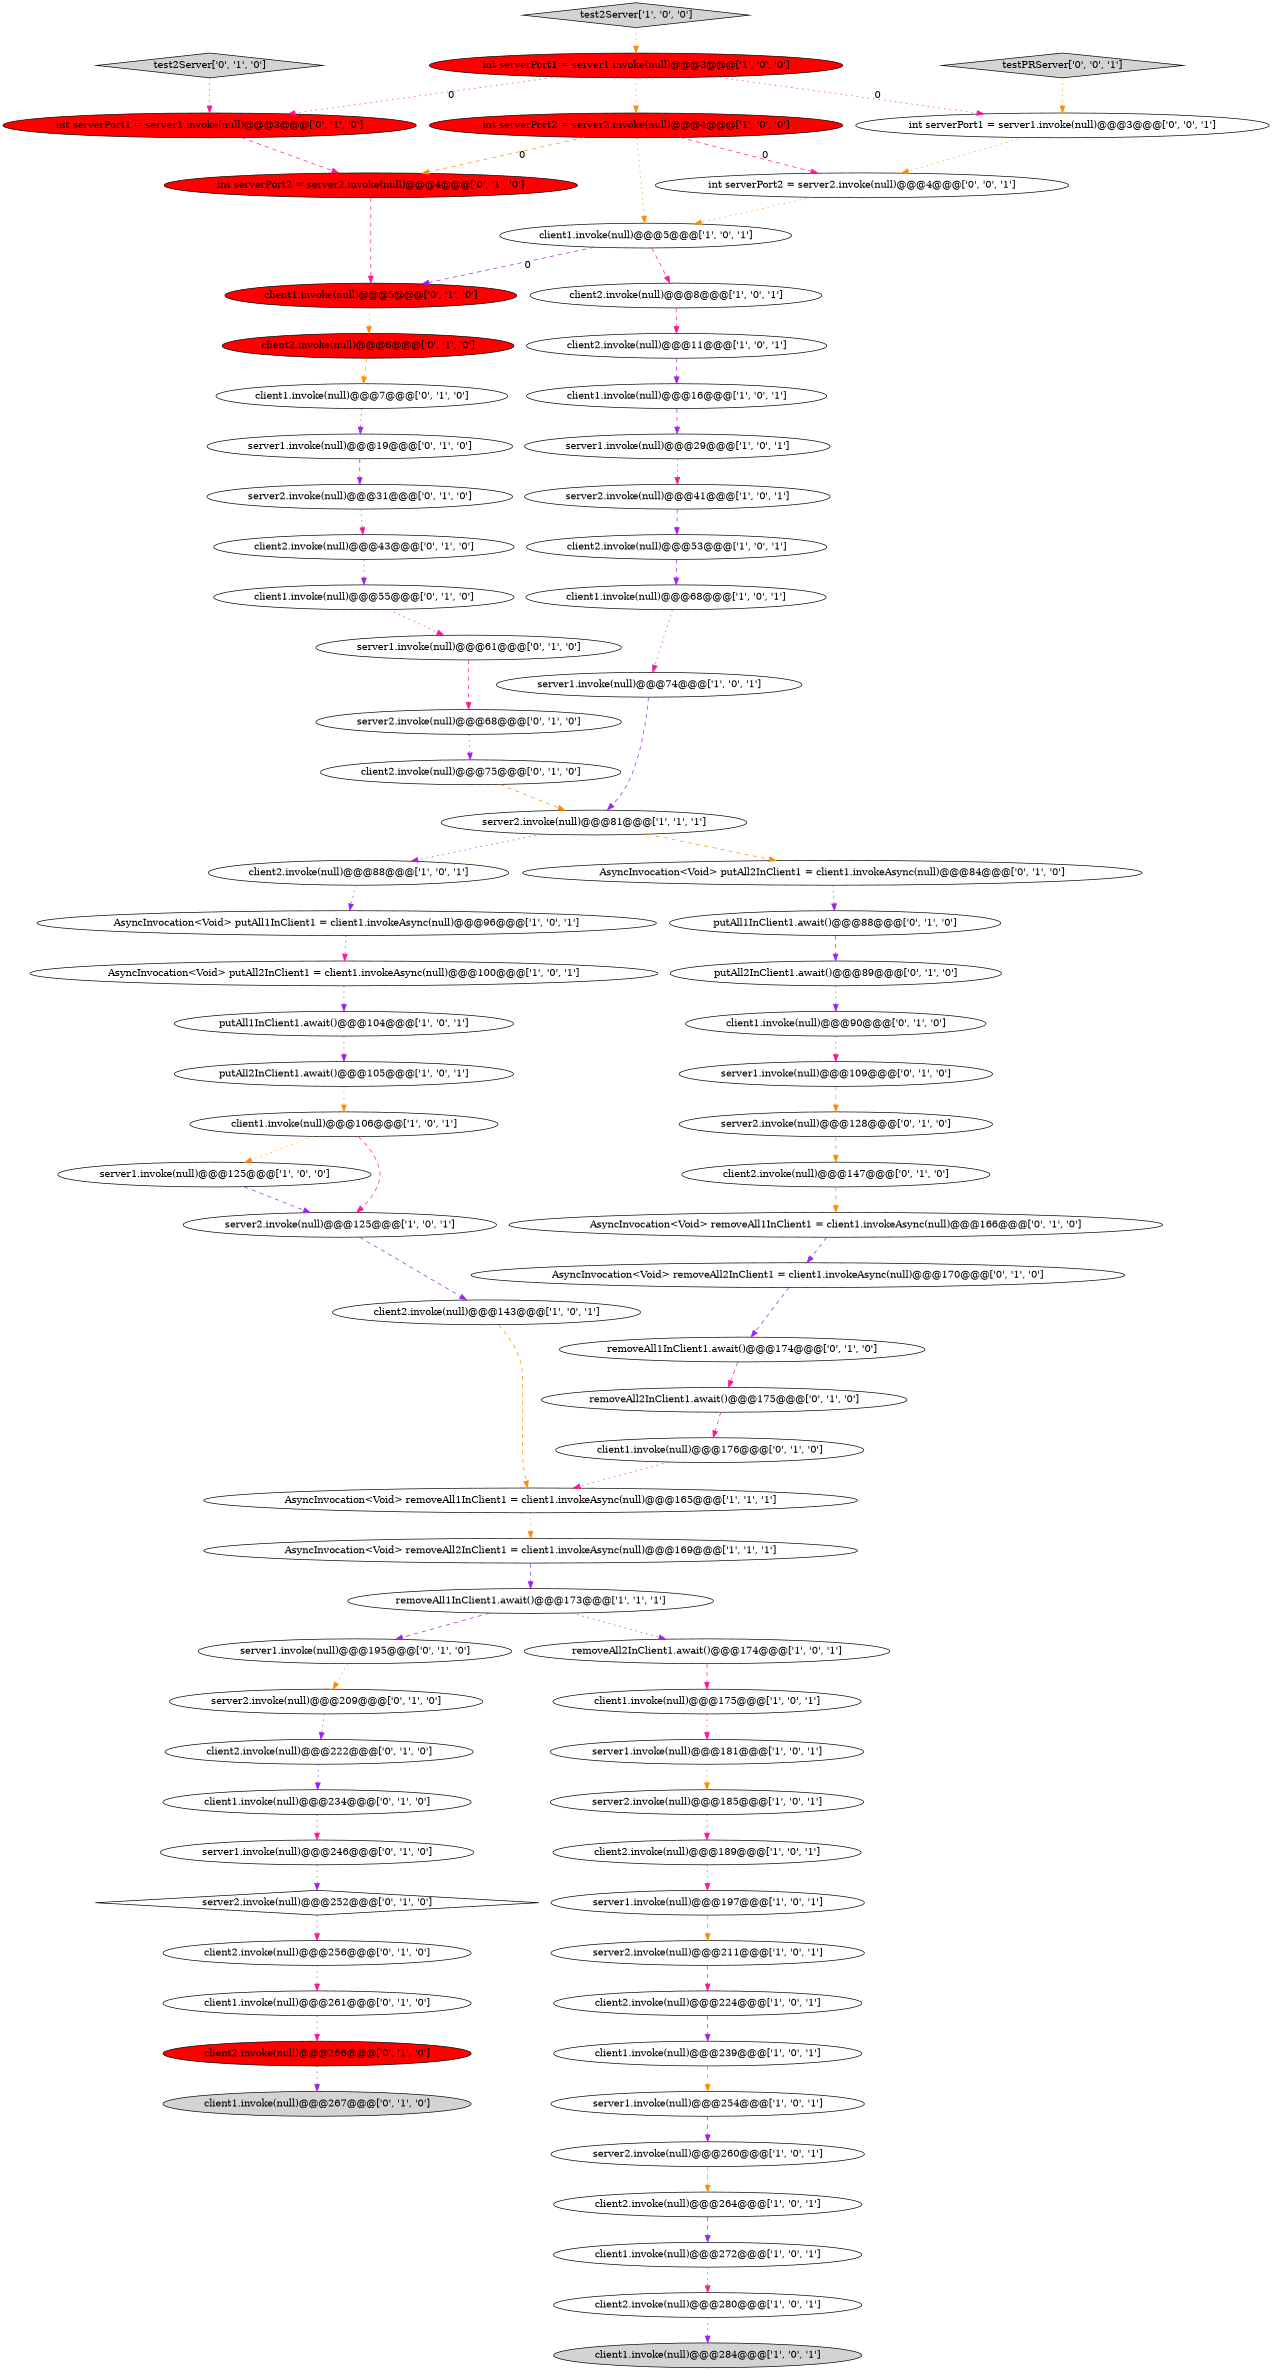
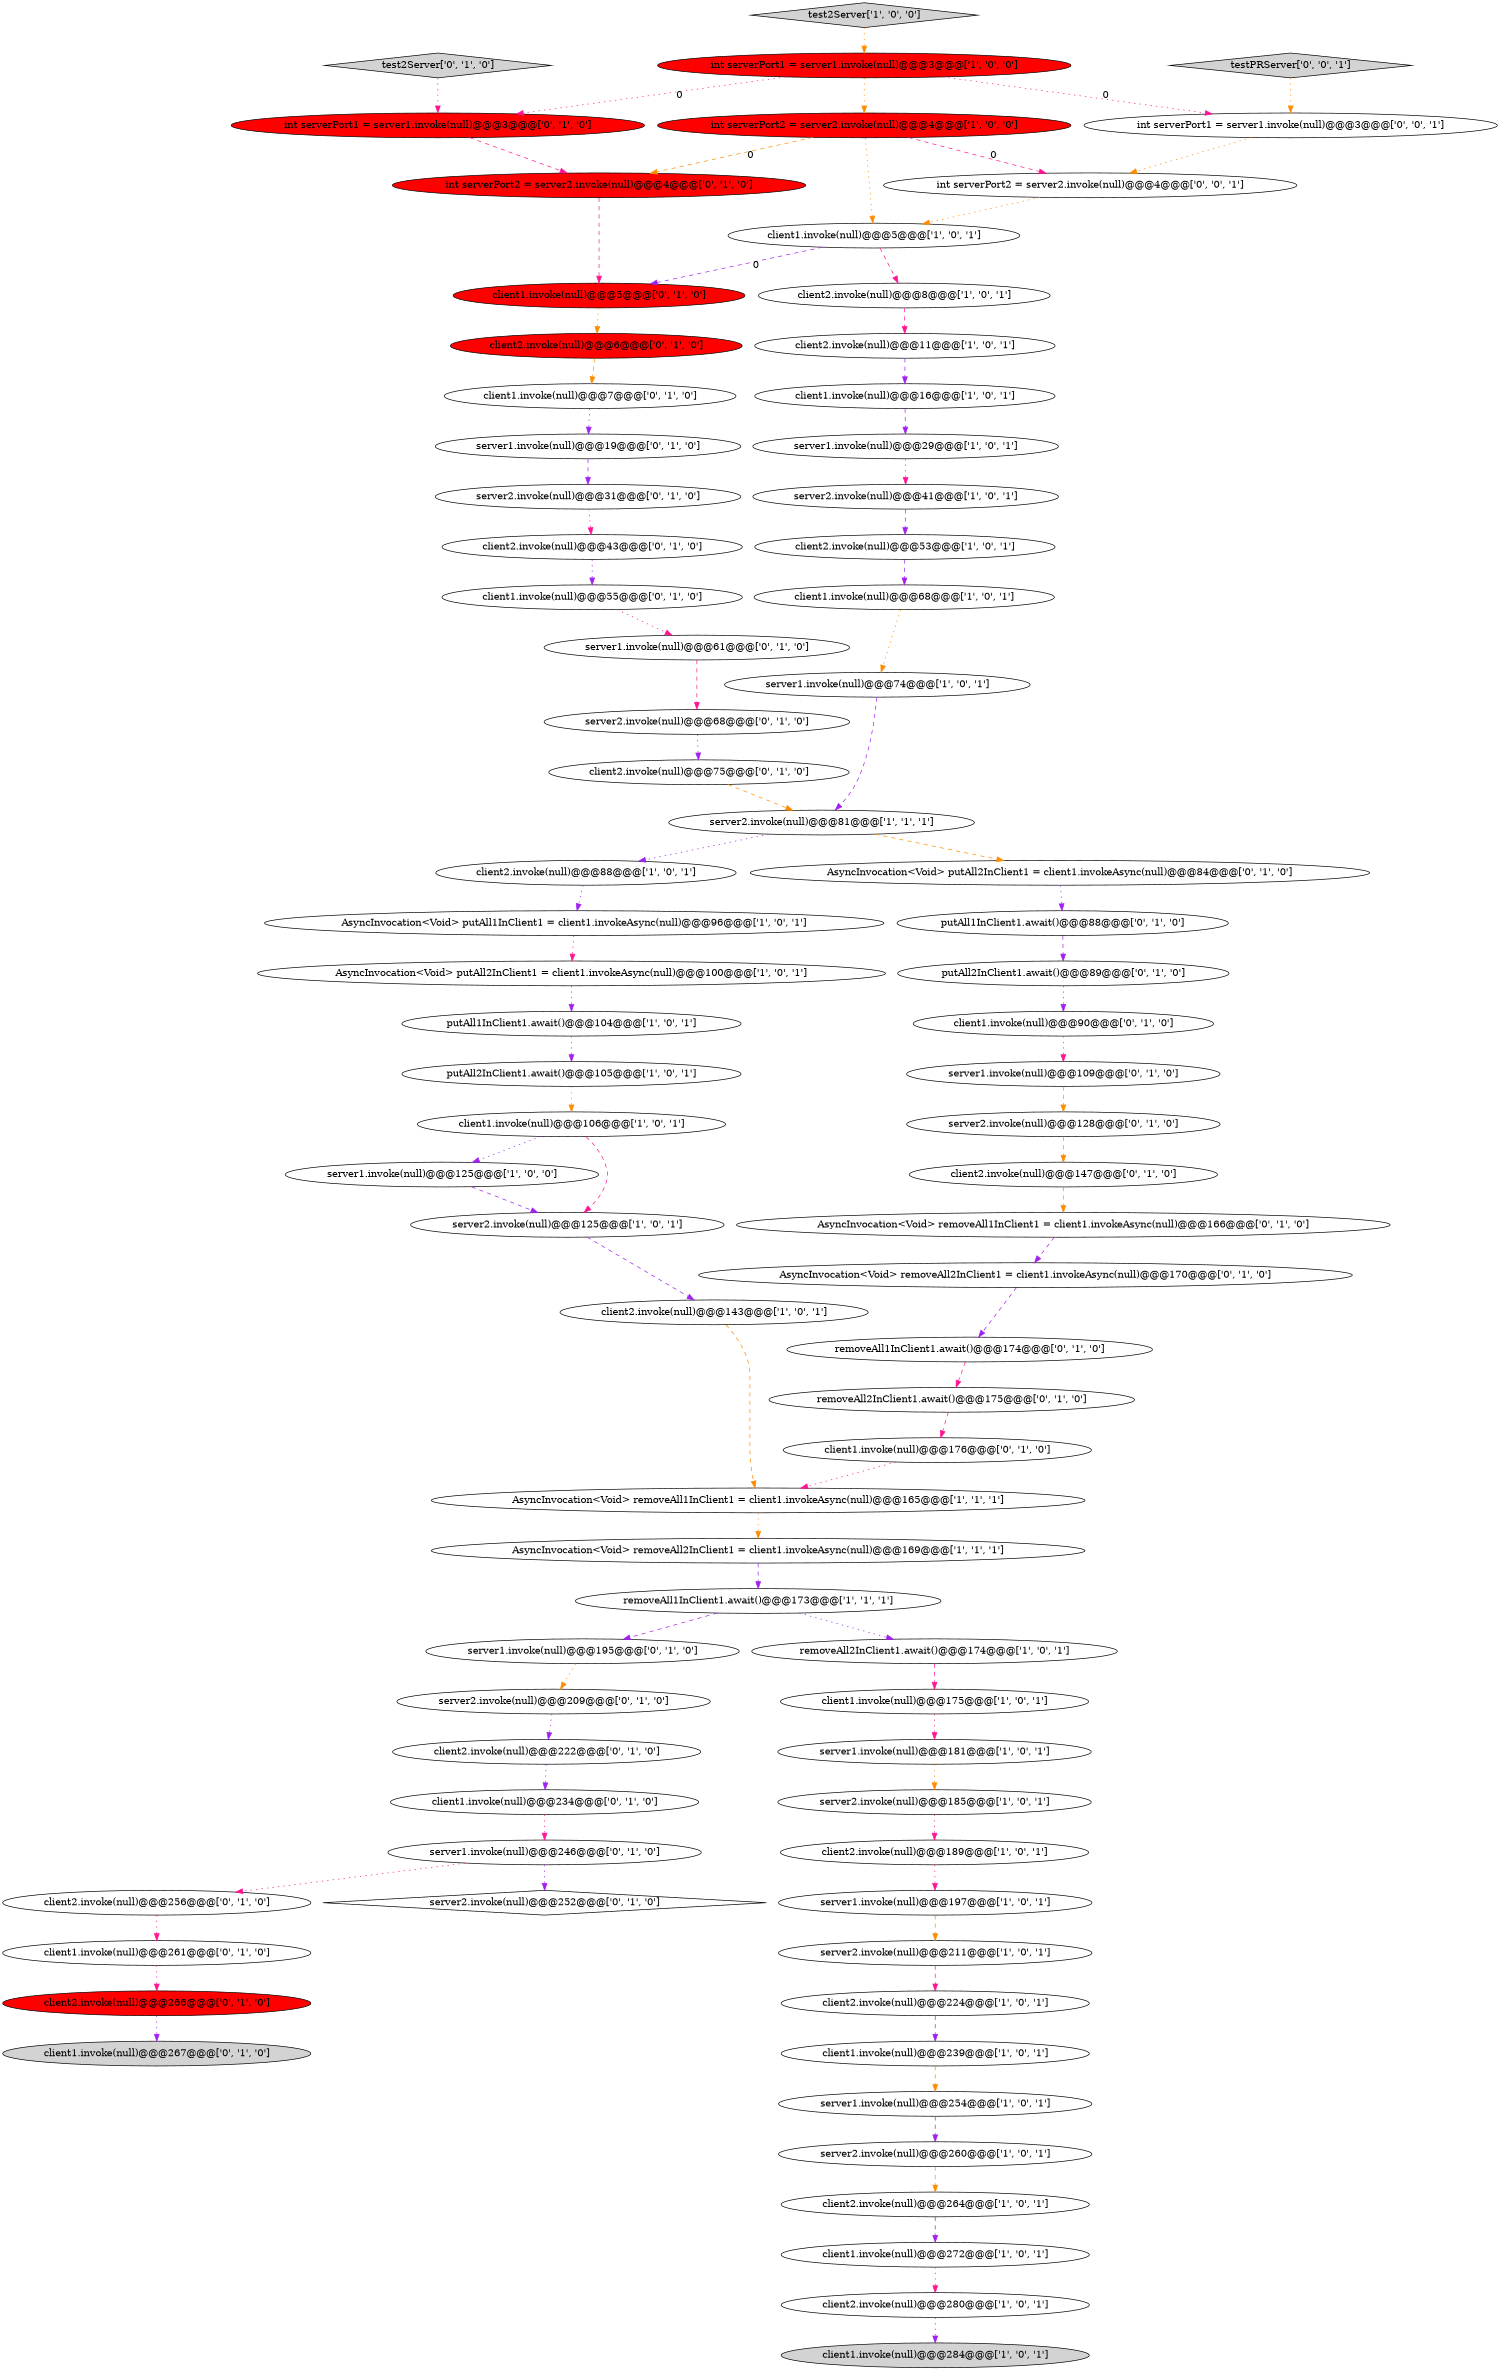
  digraph {
    node [fillcolor=white shape=ellipse style=filled]
    edge [color=purple style=dotted]
    n1 [label="server1.invoke(null)@@@19@@@['0', '1', '0']"]
    n2 [label="server2.invoke(null)@@@31@@@['0', '1', '0']"]
    n3 [label="client2.invoke(null)@@@43@@@['0', '1', '0']"]
    n4 [label="server2.invoke(null)@@@125@@@['1', '0', '1']"]
    n5 [label="client2.invoke(null)@@@143@@@['1', '0', '1']"]
    n6 [label="AsyncInvocation<Void> removeAll1InClient1 = client1.invokeAsync(null)@@@165@@@['1', '1', '1']"]
    n7 [label="server1.invoke(null)@@@61@@@['0', '1', '0']"]
    n8 [label="server2.invoke(null)@@@68@@@['0', '1', '0']"]
    n9 [label="client2.invoke(null)@@@75@@@['0', '1', '0']"]
    n10 [label="client1.invoke(null)@@@16@@@['1', '0', '1']"]
    n11 [label="server1.invoke(null)@@@29@@@['1', '0', '1']"]
    n12 [label="server2.invoke(null)@@@41@@@['1', '0', '1']"]
    n13 [label="client1.invoke(null)@@@5@@@['1', '0', '1']"]
    n14 [fillcolor=red label="client1.invoke(null)@@@5@@@['0', '1', '0']"]
    n15 [label="client2.invoke(null)@@@8@@@['1', '0', '1']"]
    n16 [fillcolor=red label="client2.invoke(null)@@@6@@@['0', '1', '0']"]
    n17 [label="client2.invoke(null)@@@11@@@['1', '0', '1']"]
    n18 [label="client1.invoke(null)@@@55@@@['0', '1', '0']"]
    n19 [label="server2.invoke(null)@@@81@@@['1', '1', '1']"]
    n20 [label="client2.invoke(null)@@@88@@@['1', '0', '1']"]
    n21 [label="AsyncInvocation<Void> putAll2InClient1 = client1.invokeAsync(null)@@@84@@@['0', '1', '0']"]
    n22 [label="AsyncInvocation<Void> putAll1InClient1 = client1.invokeAsync(null)@@@96@@@['1', '0', '1']"]
    n23 [label="putAll1InClient1.await()@@@88@@@['0', '1', '0']"]
    n24 [label="client1.invoke(null)@@@175@@@['1', '0', '1']"]
    n25 [label="server1.invoke(null)@@@181@@@['1', '0', '1']"]
    n26 [label="server2.invoke(null)@@@185@@@['1', '0', '1']"]
    n27 [label="putAll2InClient1.await()@@@89@@@['0', '1', '0']"]
    n28 [label="client1.invoke(null)@@@90@@@['0', '1', '0']"]
    n29 [label="server1.invoke(null)@@@109@@@['0', '1', '0']"]
    n30 [label="client1.invoke(null)@@@7@@@['0', '1', '0']"]
    n31 [fillcolor=lightgray label="test2Server['0', '1', '0']" shape=diamond]
    n32 [fillcolor=red label="int serverPort1 = server1.invoke(null)@@@3@@@['0', '1', '0']"]
    n33 [fillcolor=red label="int serverPort2 = server2.invoke(null)@@@4@@@['0', '1', '0']"]
    n34 [label="server1.invoke(null)@@@197@@@['1', '0', '1']"]
    n35 [label="server2.invoke(null)@@@211@@@['1', '0', '1']"]
    n36 [label="client2.invoke(null)@@@224@@@['1', '0', '1']"]
    n37 [label="client2.invoke(null)@@@189@@@['1', '0', '1']"]
    n38 [label="client2.invoke(null)@@@147@@@['0', '1', '0']"]
    n39 [label="AsyncInvocation<Void> removeAll1InClient1 = client1.invokeAsync(null)@@@166@@@['0', '1', '0']"]
    n40 [label="AsyncInvocation<Void> removeAll2InClient1 = client1.invokeAsync(null)@@@170@@@['0', '1', '0']"]
    n41 [fillcolor=lightgray label="client1.invoke(null)@@@284@@@['1', '0', '1']"]
    n42 [label="server1.invoke(null)@@@125@@@['1', '0', '0']"]
    n43 [label="AsyncInvocation<Void> removeAll2InClient1 = client1.invokeAsync(null)@@@169@@@['1', '1', '1']"]
    n44 [label="client2.invoke(null)@@@53@@@['1', '0', '1']"]
    n45 [label="server1.invoke(null)@@@74@@@['1', '0', '1']"]
    n46 [label="server2.invoke(null)@@@128@@@['0', '1', '0']"]
    n47 [label="removeAll1InClient1.await()@@@174@@@['0', '1', '0']"]
    n48 [label="removeAll2InClient1.await()@@@175@@@['0', '1', '0']"]
    n49 [label="client1.invoke(null)@@@176@@@['0', '1', '0']"]
    n50 [label="client1.invoke(null)@@@239@@@['1', '0', '1']"]
    n51 [label="server1.invoke(null)@@@254@@@['1', '0', '1']"]
    n52 [label="server2.invoke(null)@@@260@@@['1', '0', '1']"]
    n53 [label="client1.invoke(null)@@@234@@@['0', '1', '0']"]
    n54 [label="server1.invoke(null)@@@246@@@['0', '1', '0']"]
    n55 [label="server2.invoke(null)@@@252@@@['0', '1', '0']" shape=diamond]
    n56 [label="putAll1InClient1.await()@@@104@@@['1', '0', '1']"]
    n57 [label="putAll2InClient1.await()@@@105@@@['1', '0', '1']"]
    n58 [label="client1.invoke(null)@@@106@@@['1', '0', '1']"]
    n59 [label="client2.invoke(null)@@@222@@@['0', '1', '0']"]
    n60 [fillcolor=red label="client2.invoke(null)@@@266@@@['0', '1', '0']"]
    n61 [fillcolor=lightgray label="client1.invoke(null)@@@267@@@['0', '1', '0']"]
    n62 [fillcolor=red label="int serverPort1 = server1.invoke(null)@@@3@@@['1', '0', '0']"]
    n63 [label="int serverPort1 = server1.invoke(null)@@@3@@@['0', '0', '1']"]
    n64 [fillcolor=red label="int serverPort2 = server2.invoke(null)@@@4@@@['1', '0', '0']"]
    n65 [label="int serverPort2 = server2.invoke(null)@@@4@@@['0', '0', '1']"]
    n66 [fillcolor=lightgray label="test2Server['1', '0', '0']" shape=diamond]
    n67 [label="client1.invoke(null)@@@272@@@['1', '0', '1']"]
    n68 [label="client2.invoke(null)@@@280@@@['1', '0', '1']"]
    n69 [label="AsyncInvocation<Void> putAll2InClient1 = client1.invokeAsync(null)@@@100@@@['1', '0', '1']"]
    n70 [label="removeAll1InClient1.await()@@@173@@@['1', '1', '1']"]
    n71 [label="server1.invoke(null)@@@195@@@['0', '1', '0']"]
    n72 [label="removeAll2InClient1.await()@@@174@@@['1', '0', '1']"]
    n73 [label="client1.invoke(null)@@@261@@@['0', '1', '0']"]
    n74 [label="server2.invoke(null)@@@209@@@['0', '1', '0']"]
    n75 [label="client1.invoke(null)@@@68@@@['1', '0', '1']"]
    n76 [label="client2.invoke(null)@@@256@@@['0', '1', '0']"]
    n77 [label="client2.invoke(null)@@@264@@@['1', '0', '1']"]
    n78 [fillcolor=lightgray label="testPRServer['0', '0', '1']" shape=diamond]
    n1 -> n2 [style=dashed]
    n2 -> n3 [color=deeppink]
    n3 -> n18
    n4 -> n5 [style=dashed]
    n5 -> n6 [color=darkorange style=dashed]
    n6 -> n43 [color=darkorange]
    n7 -> n8 [color=deeppink style=dashed]
    n8 -> n9
    n9 -> n19 [color=darkorange style=dashed]
    n10 -> n11 [style=dashed]
    n11 -> n12 [color=deeppink]
    n12 -> n44 [style=dashed]
    n13 -> n14 [label=0 style=dashed]
    n13 -> n15 [color=deeppink style=dashed]
    n14 -> n16 [color=darkorange]
    n15 -> n17 [color=deeppink style=dashed]
    n16 -> n30 [color=darkorange style=dashed]
    n17 -> n10 [style=dashed]
    n18 -> n7 [color=deeppink]
    n19 -> n20
    n19 -> n21 [color=darkorange style=dashed]
    n20 -> n22
    n21 -> n23
    n22 -> n69 [color=deeppink]
    n23 -> n27 [style=dashed]
    n24 -> n25 [color=deeppink]
    n25 -> n26 [color=darkorange]
    n26 -> n37 [color=deeppink]
    n27 -> n28
    n28 -> n29 [color=deeppink]
    n29 -> n46 [color=darkorange style=dashed]
    n30 -> n1
    n31 -> n32 [color=deeppink]
    n32 -> n33 [color=deeppink style=dashed]
    n33 -> n14 [color=deeppink style=dashed]
    n34 -> n35 [color=darkorange style=dashed]
    n35 -> n36 [color=deeppink style=dashed]
    n36 -> n50 [style=dashed]
    n37 -> n34 [color=deeppink]
    n38 -> n39 [color=darkorange style=dashed]
    n39 -> n40 [style=dashed]
    n40 -> n47 [style=dashed]
    n42 -> n4 [style=dashed]
    n43 -> n70 [style=dashed]
    n44 -> n75 [style=dashed]
    n45 -> n19 [style=dashed]
    n46 -> n38 [color=darkorange style=dashed]
    n47 -> n48 [color=deeppink style=dashed]
    n48 -> n49 [color=deeppink style=dashed]
    n49 -> n6 [color=deeppink]
    n50 -> n51 [color=darkorange style=dashed]
    n51 -> n52 [style=dashed]
    n52 -> n77 [color=darkorange style=dashed]
    n53 -> n54 [color=deeppink]
    n54 -> n55
-   n55 -> n76 [color=deeppink]
+   n54 -> n76 [color=deeppink]
    n56 -> n57
    n57 -> n58 [color=darkorange]
    n58 -> n4 [color=deeppink style=dashed]
-   n58 -> n42 [color=darkorange]
+   n58 -> n42
    n59 -> n53
    n60 -> n61
    n62 -> n32 [color=deeppink label=0]
    n62 -> n63 [color=deeppink label=0]
    n62 -> n64 [color=darkorange]
    n63 -> n65 [color=darkorange]
    n64 -> n13 [color=darkorange]
    n64 -> n33 [color=darkorange label=0 style=dashed]
    n64 -> n65 [color=deeppink label=0 style=dashed]
    n65 -> n13 [color=darkorange]
    n66 -> n62 [color=darkorange]
    n67 -> n68 [color=deeppink]
    n68 -> n41
    n69 -> n56
    n70 -> n71 [style=dashed]
    n70 -> n72
    n71 -> n74 [color=darkorange]
    n72 -> n24 [color=deeppink style=dashed]
    n73 -> n60 [color=deeppink]
    n74 -> n59
-   n75 -> n45 [color=deeppink]
+   n75 -> n45 [color=darkorange]
    n76 -> n73 [color=deeppink]
    n77 -> n67 [style=dashed]
    n78 -> n63 [color=darkorange]
  }
